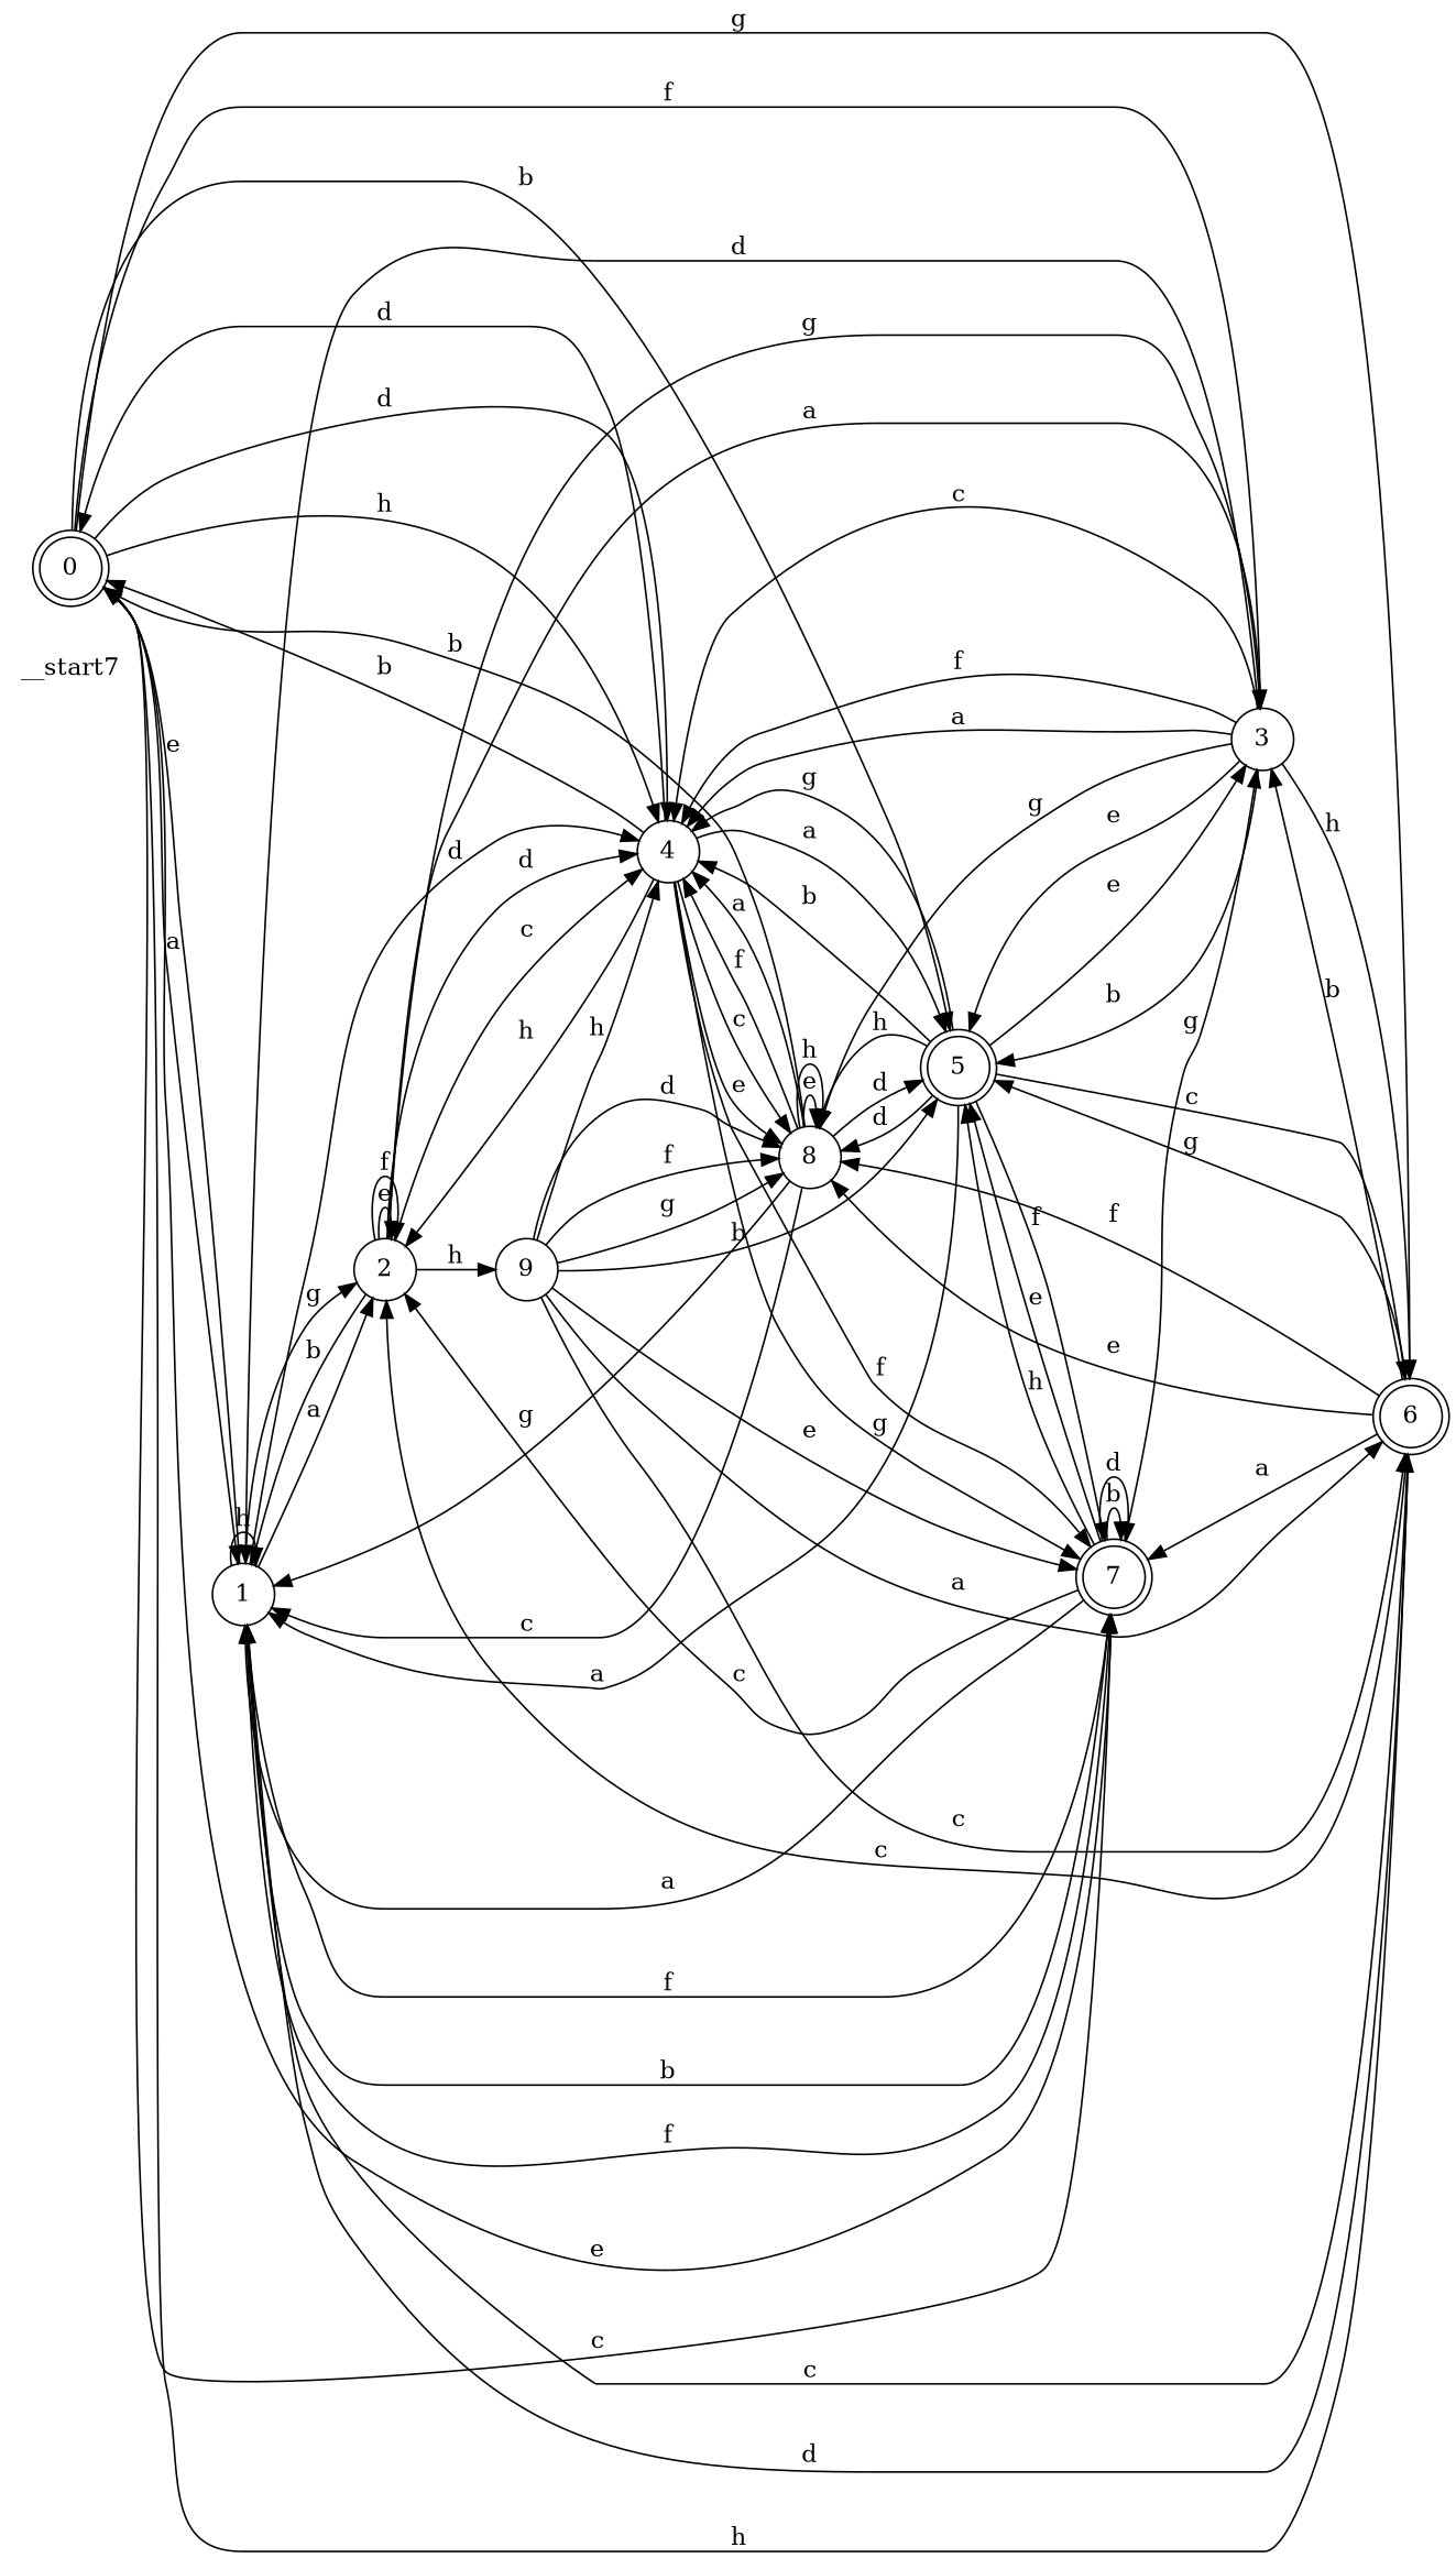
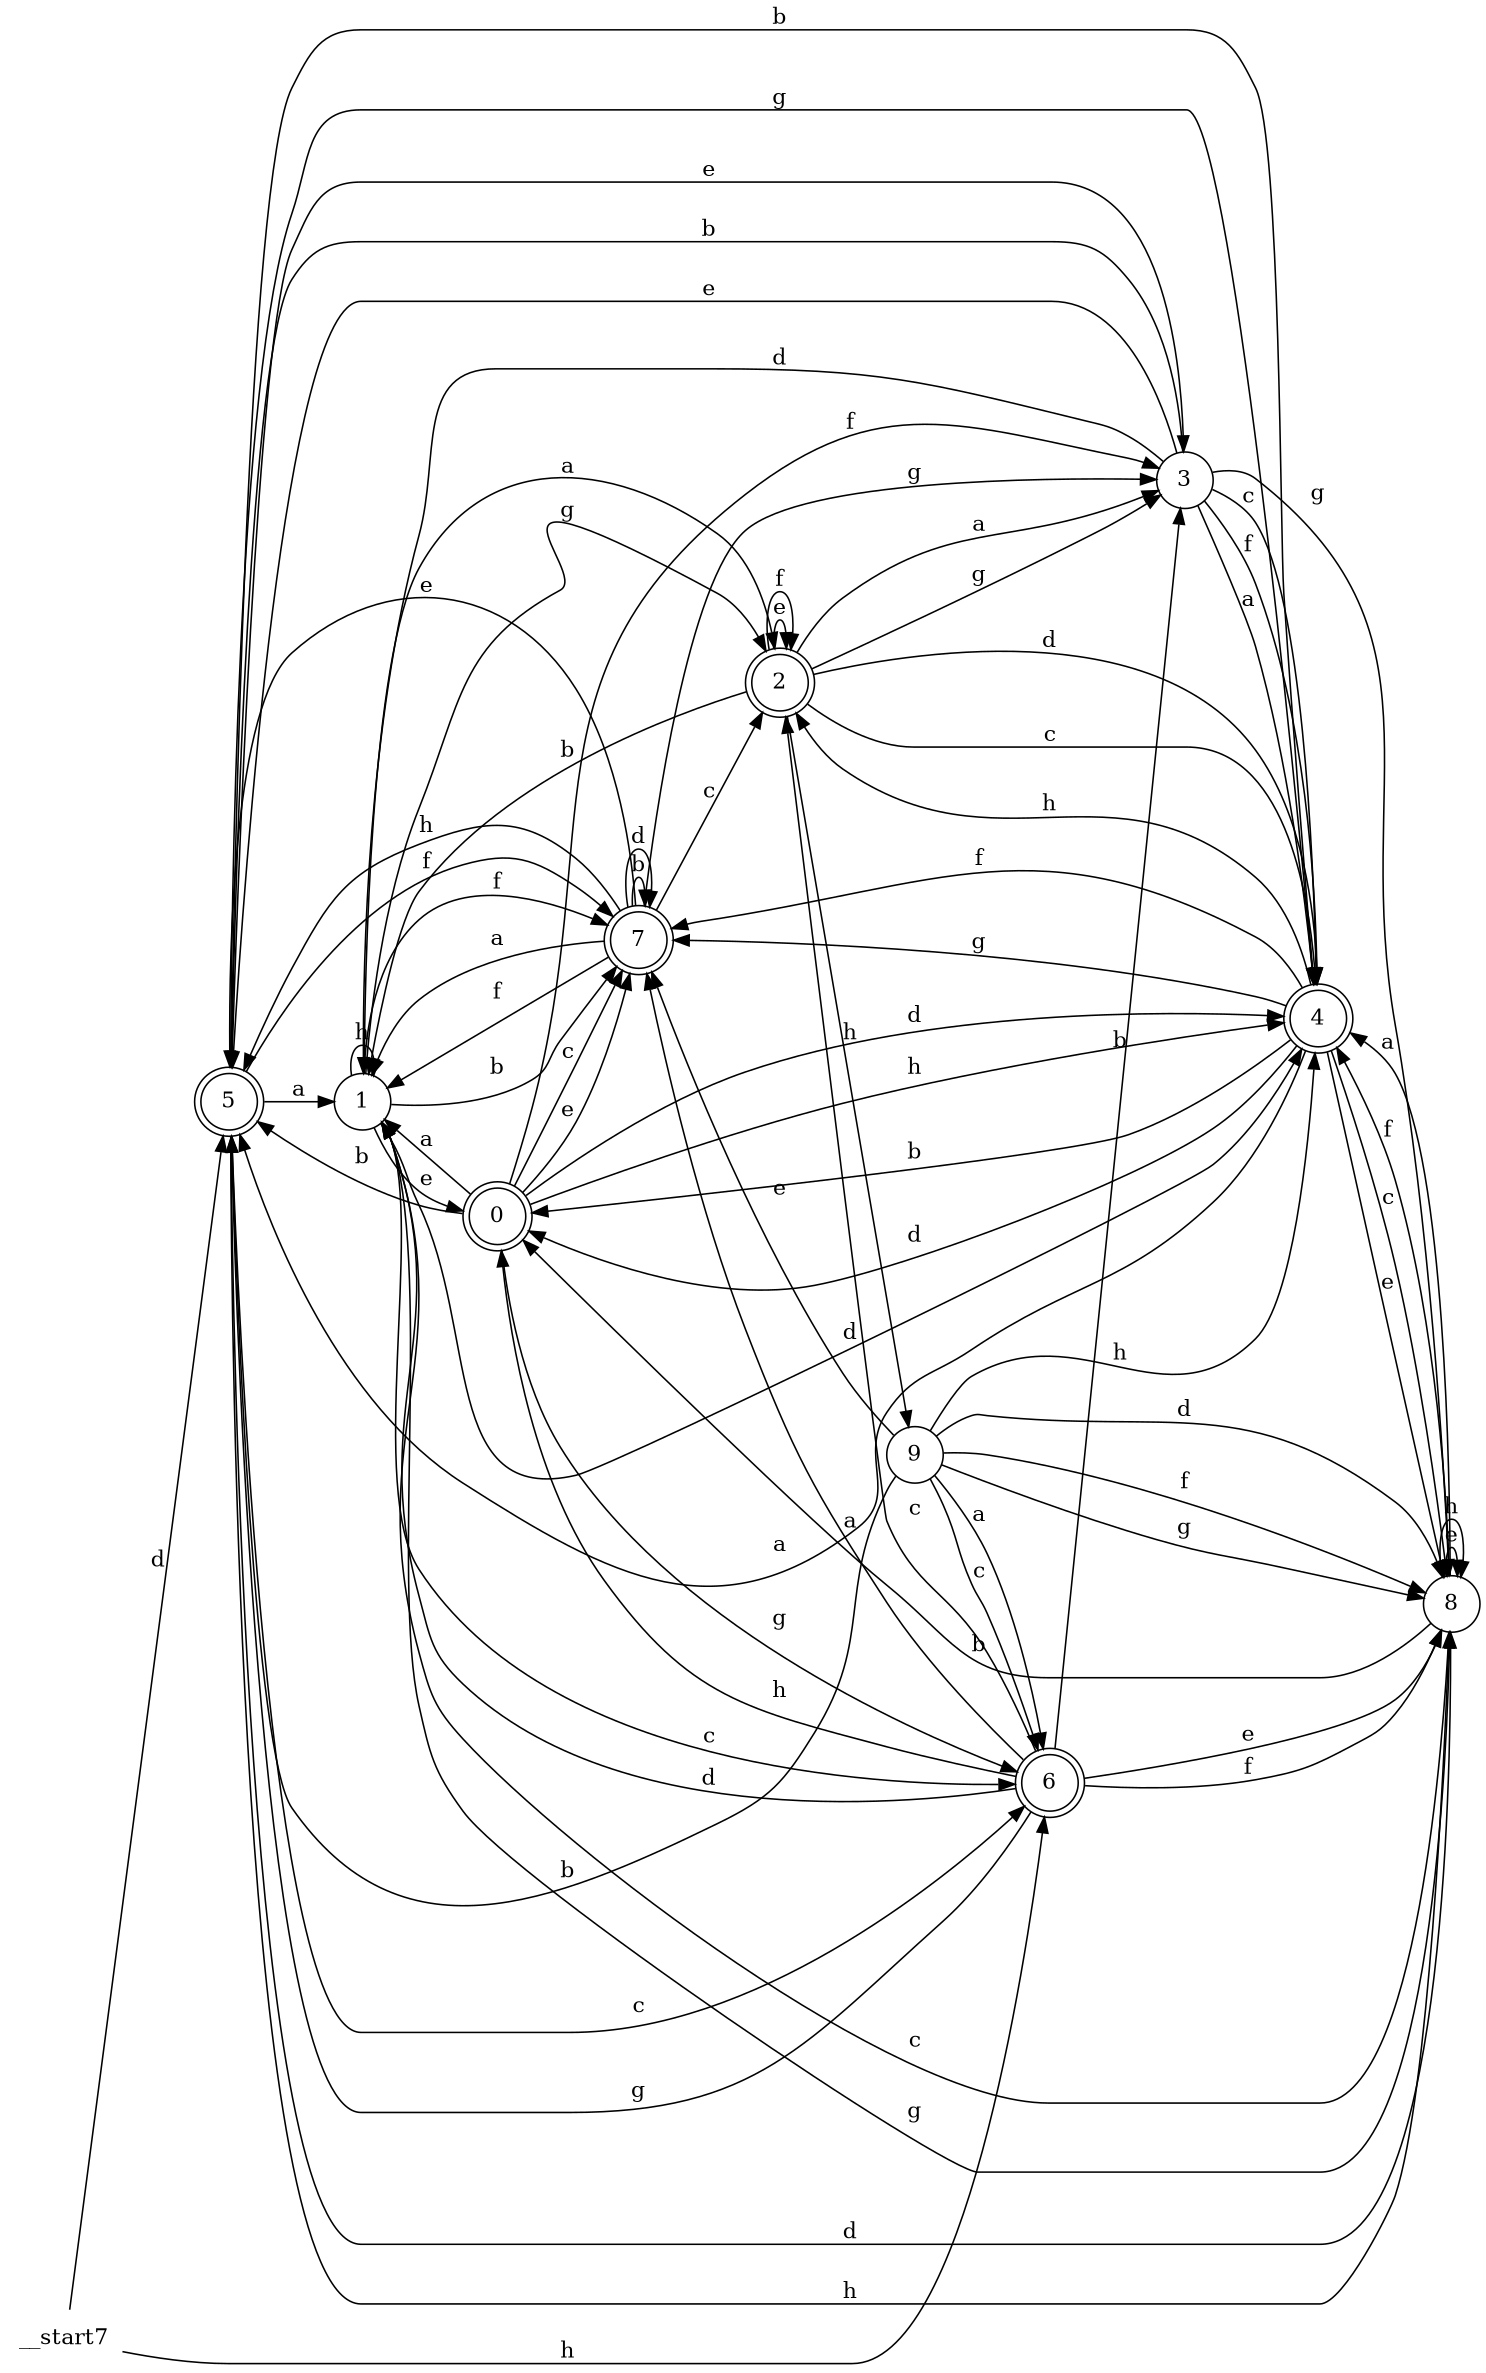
  digraph {
    rankdir=LR
    node [shape=circle color=black fillcolor=white style=filled]
    n1 [label=__start7 shape=none color="" fillcolor="" style=""]
    n2 [label=0 shape=doublecircle]
    n3 [label=1]
    n4 [label=3]
-   n5 [label=4]
+   n5 [label=4 shape=doublecircle]
    n6 [label=5 shape=doublecircle style="rounded,filled"]
    n7 [label=6 shape=doublecircle style="rounded,filled"]
    n8 [label=7 shape=doublecircle style="rounded,filled"]
-   n9 [label=2]
+   n9 [label=2 shape=doublecircle]
    n10 [label=8]
    n11 [label=9]
    n2 -> n3 [label=a]
    n2 -> n4 [label=f]
    n2 -> n5 [label=d]
    n2 -> n5 [label=h]
    n2 -> n6 [label=b]
    n2 -> n7 [label=g]
    n2 -> n8 [label=c]
    n2 -> n8 [label=e]
    n3 -> n2 [label=e]
    n3 -> n3 [label=h]
    n3 -> n5 [label=d]
    n3 -> n7 [label=c]
    n3 -> n8 [label=b]
    n3 -> n8 [label=f]
    n3 -> n9 [label=a]
    n3 -> n9 [label=g]
    n4 -> n3 [label=d]
    n4 -> n5 [label=a]
    n4 -> n5 [label=c]
    n4 -> n5 [label=f]
    n4 -> n6 [label=b]
    n4 -> n6 [label=e]
-   n4 -> n7 [label=h]
+   n1 -> n7 [label=h]
    n4 -> n10 [label=g]
    n5 -> n2 [label=b]
    n5 -> n2 [label=d]
    n5 -> n6 [label=a]
    n5 -> n8 [label=f]
    n5 -> n8 [label=g]
    n5 -> n9 [label=h]
    n5 -> n10 [label=c]
    n5 -> n10 [label=e]
    n6 -> n3 [label=a]
    n6 -> n4 [label=e]
    n6 -> n5 [label=b]
    n6 -> n5 [label=g]
    n6 -> n7 [label=c]
    n6 -> n8 [label=f]
    n6 -> n10 [label=d]
    n6 -> n10 [label=h]
    n7 -> n2 [label=h]
    n7 -> n3 [label=d]
    n7 -> n4 [label=b]
    n7 -> n6 [label=g]
    n7 -> n8 [label=a]
    n7 -> n9 [label=c]
    n7 -> n10 [label=e]
    n7 -> n10 [label=f]
    n8 -> n3 [label=a]
    n8 -> n3 [label=f]
    n8 -> n4 [label=g]
    n8 -> n6 [label=e]
    n8 -> n6 [label=h]
    n8 -> n8 [label=b]
    n8 -> n8 [label=d]
    n8 -> n9 [label=c]
    n9 -> n3 [label=b]
    n9 -> n4 [label=a]
    n9 -> n4 [label=g]
    n9 -> n5 [label=c]
    n9 -> n5 [label=d]
    n9 -> n9 [label=e]
    n9 -> n9 [label=f]
    n9 -> n11 [label=h]
    n10 -> n2 [label=b]
    n10 -> n3 [label=c]
    n10 -> n3 [label=g]
    n10 -> n5 [label=a]
    n10 -> n5 [label=f]
-   n10 -> n6 [label=d]
+   n1 -> n6 [label=d]
    n10 -> n10 [label=e]
    n10 -> n10 [label=h]
    n11 -> n5 [label=h]
    n11 -> n6 [label=b]
    n11 -> n7 [label=a]
    n11 -> n7 [label=c]
    n11 -> n8 [label=e]
    n11 -> n10 [label=d]
    n11 -> n10 [label=f]
    n11 -> n10 [label=g]
  }
